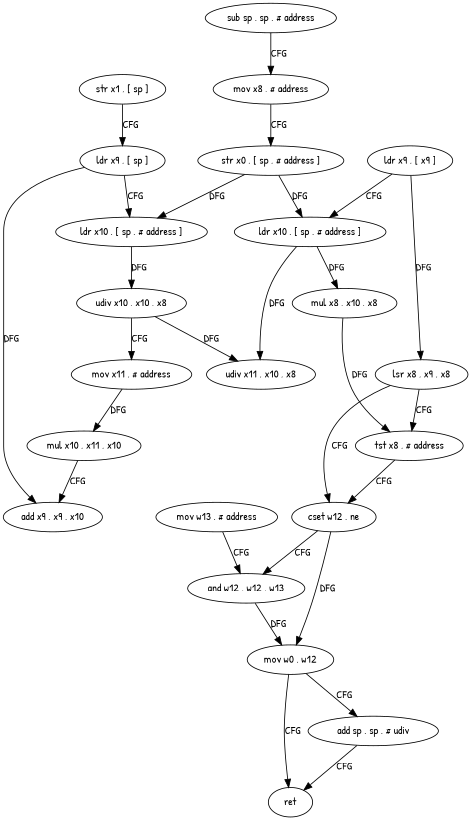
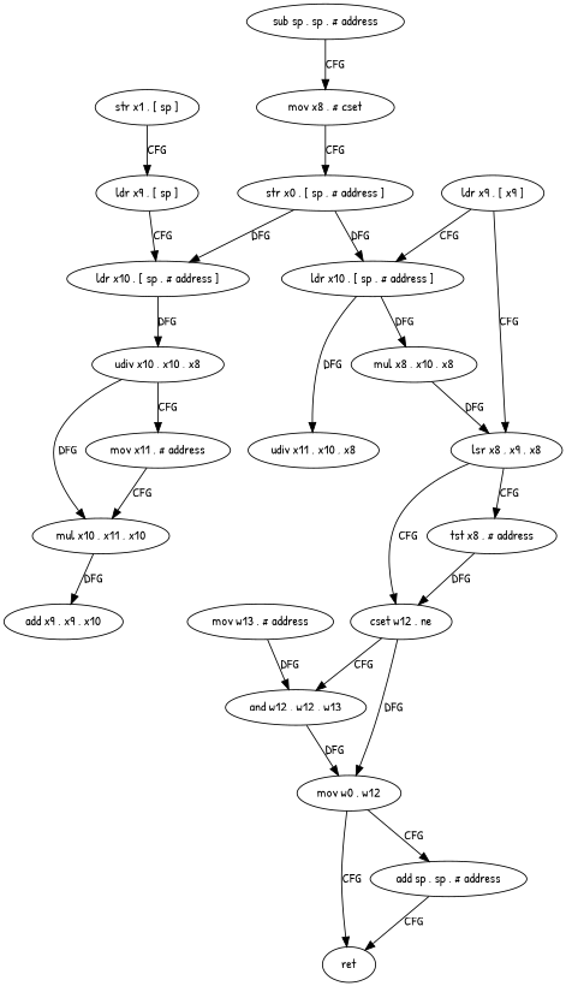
  digraph {
    fontname="Patrick Hand"
    node [fontname="Patrick Hand"]
    edge [fontname="Patrick Hand"]
    n1 [label="sub sp , sp , # address"]
-   n2 [label="mov x8 , # address"]
+   n2 [label="mov x8 , # cset"]
    n3 [label="str x0 , [ sp , # address ]"]
    n4 [label="ldr x10 , [ sp , # address ]"]
    n5 [label="ldr x10 , [ sp , # address ]"]
    n6 [label="str x1 , [ sp ]"]
    n7 [label="ldr x9 , [ sp ]"]
    n8 [label="udiv x10 , x10 , x8"]
    n9 [label="udiv x11 , x10 , x8"]
    n10 [label="mul x8 , x10 , x8"]
    n11 [label="add x9 , x9 , x10"]
    n12 [label="mov x11 , # address"]
    n13 [label="mul x10 , x11 , x10"]
    n14 [label="ldr x9 , [ x9 ]"]
    n15 [label="lsr x8 , x9 , x8"]
    n16 [label="tst x8 , # address"]
    n17 [label="cset w12 , ne"]
    n18 [label="and w12 , w12 , w13"]
    n19 [label="mov w0 , w12"]
    n20 [label="mov w13 , # address"]
-   n21 [label="add sp , sp , # udiv"]
+   n21 [label="add sp , sp , # address"]
    n22 [label=ret]
    n1 -> n2 [label=CFG]
    n2 -> n3 [label=CFG]
    n3 -> n4 [label=DFG]
    n3 -> n5 [label=DFG]
    n4 -> n8 [label=DFG]
    n5 -> n9 [label=DFG]
    n5 -> n10 [label=DFG]
    n6 -> n7 [label=CFG]
    n7 -> n4 [label=CFG]
-   n7 -> n11 [label=DFG]
    n8 -> n12 [label=CFG]
-   n8 -> n9 [label=DFG]
-   n10 -> n16 [label=DFG]
-   n12 -> n13 [label=DFG]
-   n13 -> n11 [label=CFG]
+   n8 -> n13 [label=DFG]
+   n10 -> n15 [label=DFG]
+   n12 -> n13 [label=CFG]
+   n13 -> n11 [label=DFG]
    n14 -> n5 [label=CFG]
-   n14 -> n15 [label=DFG]
+   n14 -> n15 [label=CFG]
    n15 -> n16 [label=CFG]
    n15 -> n17 [label=CFG]
-   n16 -> n17 [label=CFG]
+   n16 -> n17 [label=DFG]
    n17 -> n18 [label=CFG]
    n17 -> n19 [label=DFG]
    n18 -> n19 [label=DFG]
    n19 -> n21 [label=CFG]
    n19 -> n22 [label=CFG]
-   n20 -> n18 [label=CFG]
+   n20 -> n18 [label=DFG]
    n21 -> n22 [label=CFG]
  }
